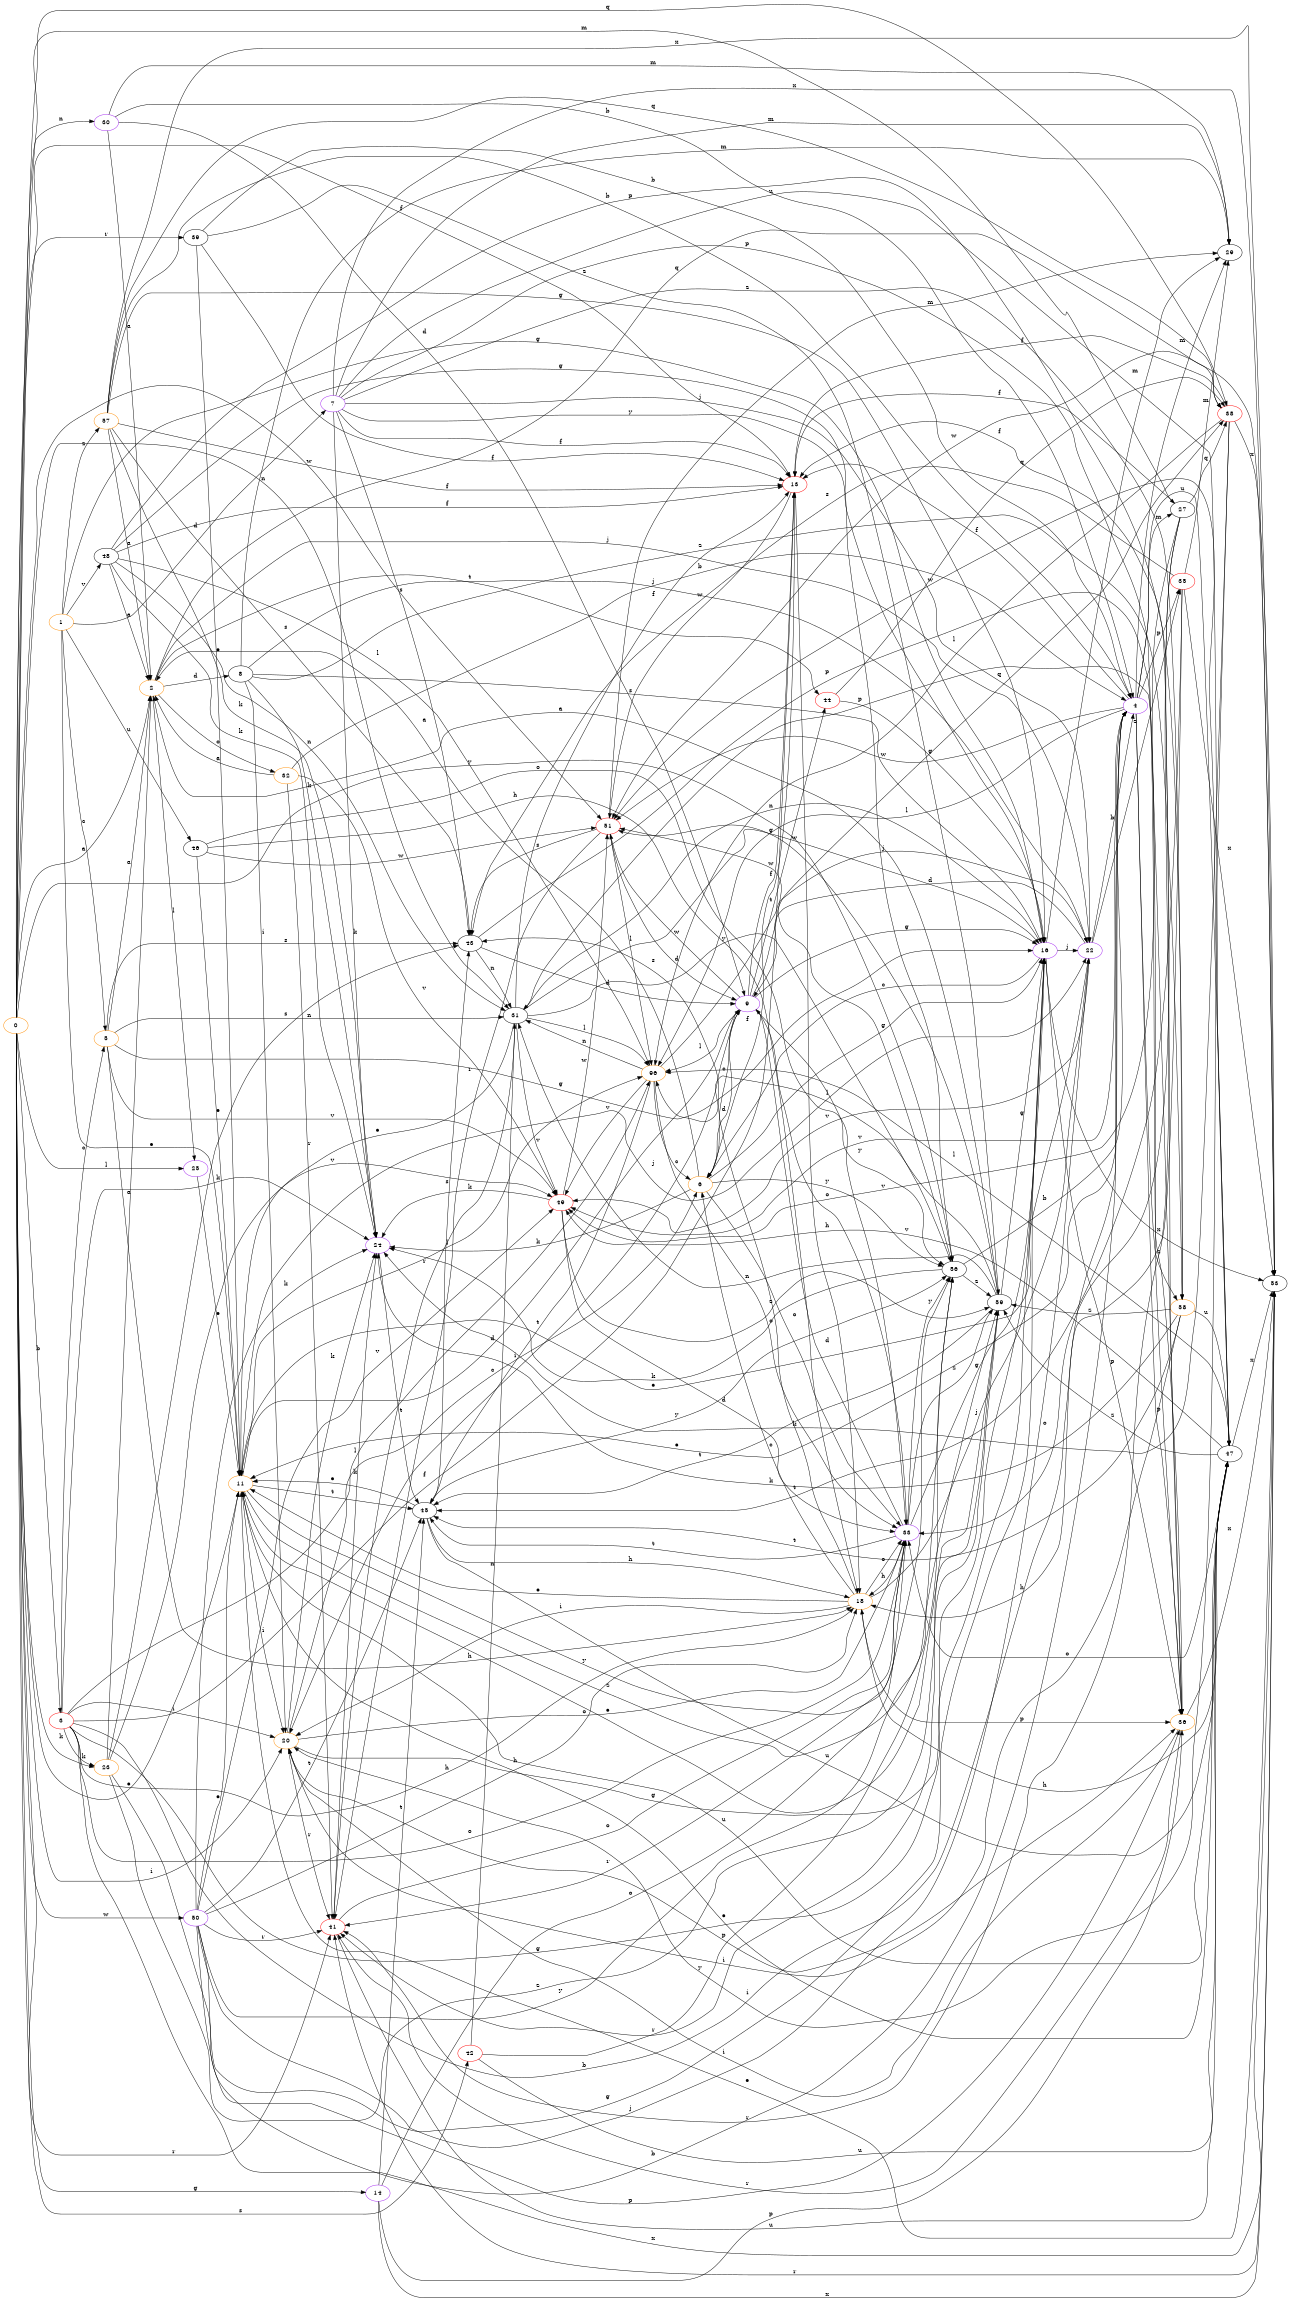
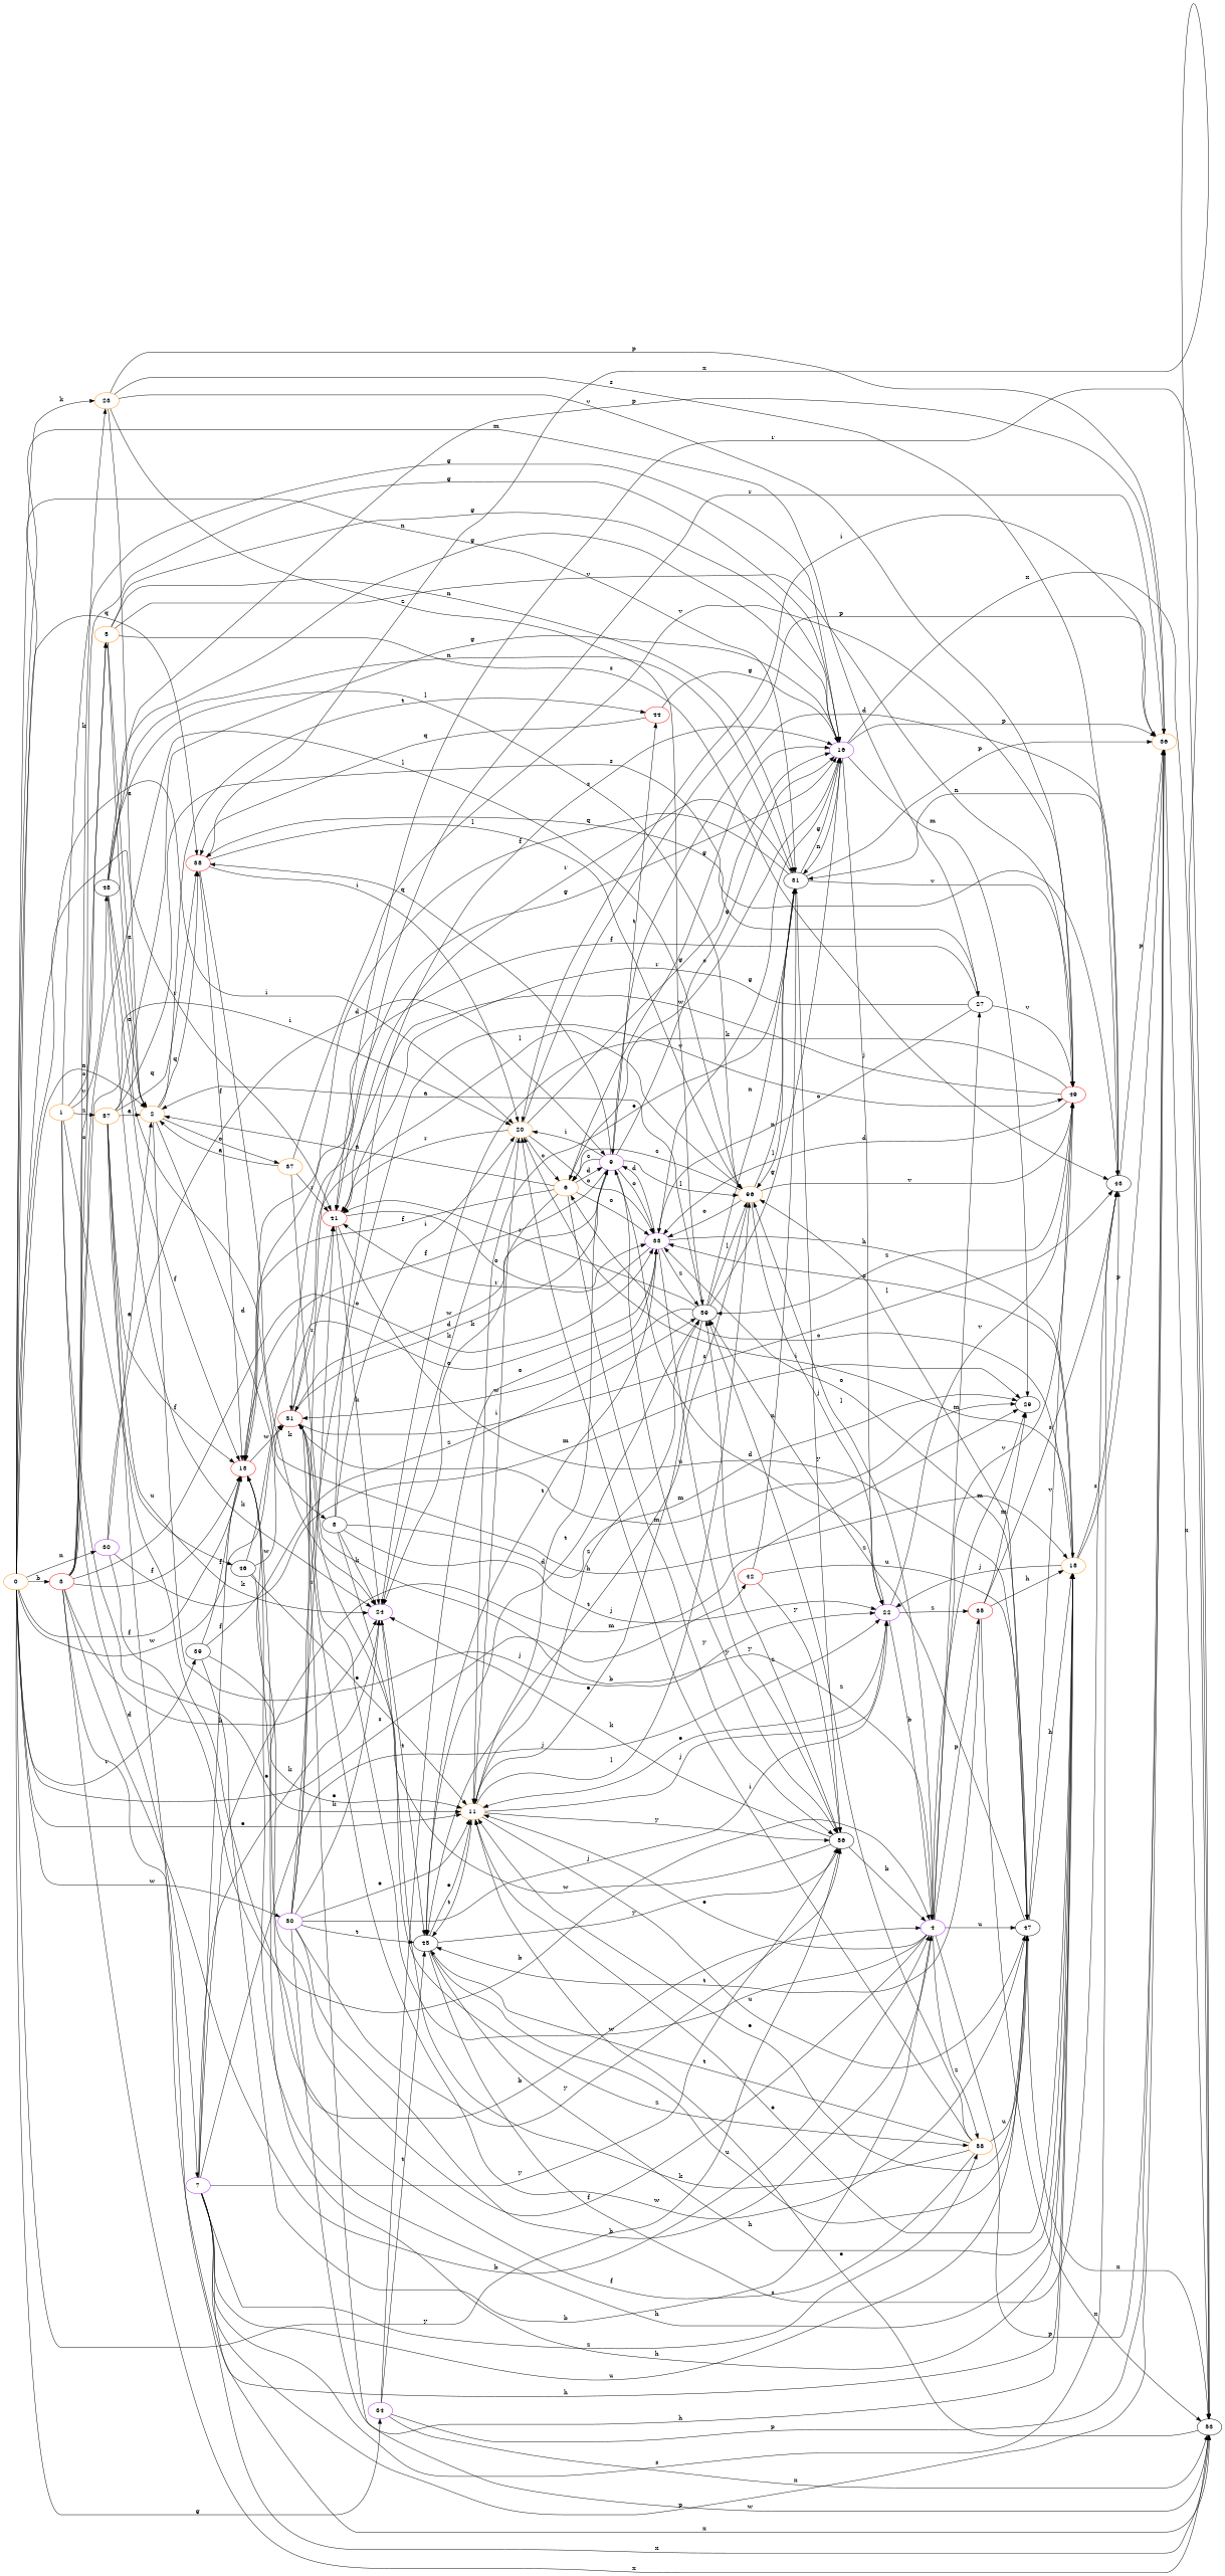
  strict digraph {
    rankdir=LR
    node [color=darkorange]
    0
    2
    3 [color=red]
    11
    13 [color=red]
-   14 [color=purple]
+   14 [color=purple label=34]
    20
    23
-   25 [color=purple]
    27 [color=black]
    30 [color=purple]
    31 [color=black]
    38 [color=red]
    39 [color=black]
    41 [color=red]
    42 [color=red]
    50 [color=purple]
    51 [color=red]
    56 [color=black]
    8 [color=black]
    22 [color=purple]
-   32
+   32 [label=37]
    44 [color=red]
    5
    16 [color=purple]
    4 [color=purple]
    18
    24 [color=purple]
    n29 [label=96]
    33 [color=purple]
    53 [color=black]
    47 [color=black]
    9 [color=purple]
    45 [color=black]
    59 [color=black]
    36
    6
    49 [color=red]
    43 [color=black]
    29 [color=black]
    1
    7 [color=purple]
    46 [color=black]
    48 [color=black]
    57
    58
    35 [color=red]
    0 -> 2 [label=a]
    0 -> 3 [label=b]
    0 -> 11 [label=e]
    0 -> 13 [label=f]
    0 -> 14 [label=g]
    0 -> 20 [label=i]
    0 -> 23 [label=k]
-   0 -> 25 [label=l]
    0 -> 27 [label=m]
    0 -> 30 [label=n]
    0 -> 31 [label=n]
    0 -> 38 [label=q]
    0 -> 39 [label=r]
    0 -> 41 [label=r]
    0 -> 42 [label=s]
    0 -> 50 [label=w]
    0 -> 51 [label=w]
    0 -> 56 [label=y]
-   2 -> 25 [label=l]
    2 -> 38 [label=q]
    2 -> 8 [label=d]
    2 -> 22 [label=j]
    2 -> 32 [label=o]
    2 -> 44 [label=t]
    3 -> 13 [label=f]
    3 -> 20 [label=i]
    3 -> 23 [label=k]
    3 -> 5 [label=c]
    3 -> 16 [label=g]
    3 -> 4 [label=b]
    3 -> 18 [label=h]
    3 -> 24 [label=k]
    3 -> n29 [label=l]
    3 -> 33 [label=o]
    3 -> 53 [label=x]
    11 -> 20 [label=i]
    11 -> 56 [label=y]
    11 -> 22 [label=j]
    11 -> n29 [label=l]
    11 -> 47 [label=u]
    11 -> 9 [label=d]
    11 -> 45 [label=t]
    11 -> 59 [label=z]
    13 -> 51 [label=w]
    13 -> 18 [label=h]
    14 -> 33 [label=o]
    14 -> 53 [label=x]
    14 -> 45 [label=t]
    14 -> 36 [label=p]
    20 -> 41 [label=r]
    20 -> 16 [label=g]
    20 -> 24 [label=k]
    20 -> 33 [label=o]
    20 -> 36 [label=p]
    20 -> 6 [label=c]
    23 -> 2 [label=a]
    23 -> 59 [label=z]
    23 -> 36 [label=p]
    23 -> 49 [label=v]
    23 -> 43 [label=s]
-   25 -> 11 [label=e]
    27 -> 13 [label=f]
    27 -> 38 [label=q]
    27 -> 41 [label=r]
    27 -> 33 [label=o]
    27 -> 49 [label=v]
    30 -> 2 [label=a]
    30 -> 4 [label=b]
    30 -> 9 [label=d]
    30 -> 29 [label=m]
    31 -> 11 [label=e]
    31 -> 13 [label=f]
    31 -> 41 [label=r]
    31 -> 56 [label=y]
    31 -> 16 [label=g]
    31 -> n29 [label=l]
    31 -> 36 [label=p]
    31 -> 49 [label=v]
    38 -> 13 [label=f]
    38 -> 20 [label=i]
    38 -> 24 [label=k]
    38 -> n29 [label=l]
    38 -> 53 [label=x]
    39 -> 11 [label=e]
    39 -> 13 [label=f]
    39 -> 4 [label=b]
    39 -> 59 [label=z]
    41 -> 24 [label=k]
    41 -> 33 [label=o]
    41 -> 47 [label=u]
    42 -> 31 [label=n]
    42 -> 56 [label=y]
    42 -> 47 [label=u]
    50 -> 11 [label=e]
    50 -> 41 [label=r]
    50 -> 56 [label=y]
    50 -> 22 [label=j]
    50 -> 16 [label=g]
    50 -> 4 [label=b]
    50 -> 18 [label=h]
    50 -> 24 [label=k]
    50 -> 45 [label=t]
    50 -> 49 [label=v]
    51 -> 41 [label=r]
    51 -> n29 [label=l]
    51 -> 9 [label=d]
    51 -> 43 [label=s]
    51 -> 29 [label=m]
    56 -> 51 [label=w]
    56 -> 4 [label=b]
    56 -> 24 [label=k]
    56 -> 59 [label=z]
    8 -> 20 [label=i]
    8 -> 22 [label=j]
    8 -> 16 [label=s]
    8 -> 24 [label=k]
    8 -> 29 [label=m]
    8 -> 58 [label=z]
    22 -> 11 [label=e]
    22 -> 4 [label=b]
    22 -> 9 [label=d]
    22 -> 49 [label=v]
    22 -> 35 [label=z]
    32 -> 2 [label=a]
    32 -> 41 [label=r]
    32 -> 4 [label=b]
    32 -> 49 [label=v]
    44 -> 38 [label=q]
    44 -> 16 [label=g]
    5 -> 2 [label=a]
    5 -> 31 [label=n]
    5 -> 16 [label=g]
    5 -> 18 [label=h]
    5 -> 49 [label=v]
    5 -> 43 [label=s]
    16 -> 31 [label=n]
    16 -> 22 [label=j]
    16 -> 53 [label=x]
    16 -> 36 [label=p]
    16 -> 6 [label=c]
    16 -> 29 [label=m]
    4 -> 11 [label=e]
    4 -> 13 [label=f]
    4 -> 27 [label=m]
    4 -> 51 [label=w]
    4 -> n29 [label=l]
    4 -> 47 [label=u]
    4 -> 36 [label=p]
    4 -> 49 [label=v]
    4 -> 29 [label=m]
    4 -> 58 [label=z]
    4 -> 35 [label=p]
    18 -> 11 [label=e]
    18 -> 20 [label=i]
    18 -> 22 [label=j]
    18 -> 33 [label=o]
    18 -> 36 [label=p]
    18 -> 6 [label=c]
    18 -> 43 [label=s]
    24 -> 45 [label=t]
    n29 -> 31 [label=n]
    n29 -> 22 [label=j]
    n29 -> 33 [label=o]
    n29 -> 45 [label=t]
    n29 -> 6 [label=c]
    n29 -> 49 [label=v]
    33 -> 41 [label=r]
    33 -> 56 [label=y]
    33 -> 16 [label=g]
    33 -> 18 [label=h]
    33 -> 9 [label=d]
    33 -> 45 [label=t]
    33 -> 59 [label=z]
    53 -> 11 [label=e]
    53 -> 41 [label=r]
    53 -> 51 [label=w]
    47 -> 11 [label=e]
    47 -> 51 [label=w]
    47 -> 18 [label=h]
    47 -> n29 [label=l]
    47 -> 33 [label=o]
    47 -> 53 [label=x]
    47 -> 59 [label=z]
    47 -> 49 [label=v]
    9 -> 13 [label=f]
    9 -> 20 [label=i]
    9 -> 38 [label=q]
    9 -> 51 [label=w]
    9 -> 56 [label=y]
    9 -> 44 [label=t]
    9 -> 16 [label=g]
    9 -> n29 [label=l]
    9 -> 33 [label=o]
    9 -> 6 [label=c]
    45 -> 11 [label=e]
    45 -> 56 [label=y]
    45 -> 18 [label=h]
    45 -> 47 [label=u]
    45 -> 43 [label=s]
    59 -> 2 [label=a]
    59 -> 11 [label=e]
    59 -> 31 [label=n]
    59 -> 41 [label=r]
    59 -> 51 [label=w]
    59 -> 16 [label=g]
    59 -> n29 [label=l]
    59 -> 45 [label=t]
    36 -> 20 [label=i]
    36 -> 41 [label=r]
    36 -> 53 [label=x]
    6 -> 2 [label=a]
    6 -> 13 [label=f]
    6 -> 56 [label=y]
    6 -> 16 [label=g]
    6 -> 24 [label=k]
    6 -> 33 [label=o]
    6 -> 9 [label=d]
    49 -> 51 [label=w]
    49 -> 24 [label=k]
    49 -> 33 [label=d]
    49 -> 59 [label=z]
    43 -> 31 [label=n]
    43 -> 9 [label=d]
    43 -> 36 [label=p]
    1 -> 11 [label=e]
    1 -> 5 [label=c]
    1 -> 16 [label=g]
    1 -> 7 [label=d]
    1 -> 46 [label=u]
    1 -> 48 [label=v]
    1 -> 57 [label=z]
    7 -> 13 [label=f]
    7 -> 56 [label=y]
    7 -> 22 [label=j]
    7 -> 24 [label=k]
    7 -> 53 [label=x]
    7 -> 47 [label=u]
    7 -> 36 [label=p]
    7 -> 43 [label=s]
    7 -> 29 [label=m]
    7 -> 58 [label=z]
    46 -> 11 [label=e]
    46 -> 51 [label=w]
    46 -> 18 [label=h]
    46 -> 33 [label=o]
    48 -> 2 [label=a]
    48 -> 13 [label=f]
    48 -> 31 [label=n]
    48 -> 16 [label=g]
    48 -> 24 [label=k]
    48 -> n29 [label=l]
    48 -> 36 [label=p]
    57 -> 2 [label=a]
    57 -> 13 [label=f]
    57 -> 38 [label=q]
    57 -> 16 [label=g]
    57 -> 4 [label=b]
    57 -> 24 [label=k]
    57 -> 53 [label=x]
    57 -> 43 [label=s]
    58 -> 13 [label=f]
    58 -> 20 [label=i]
    58 -> 24 [label=k]
    58 -> 47 [label=u]
    58 -> 45 [label=t]
    58 -> 59 [label=z]
    35 -> 18 [label=h]
    35 -> 53 [label=x]
    35 -> 45 [label=t]
    35 -> 43 [label=s]
    35 -> 29 [label=m]
  }
